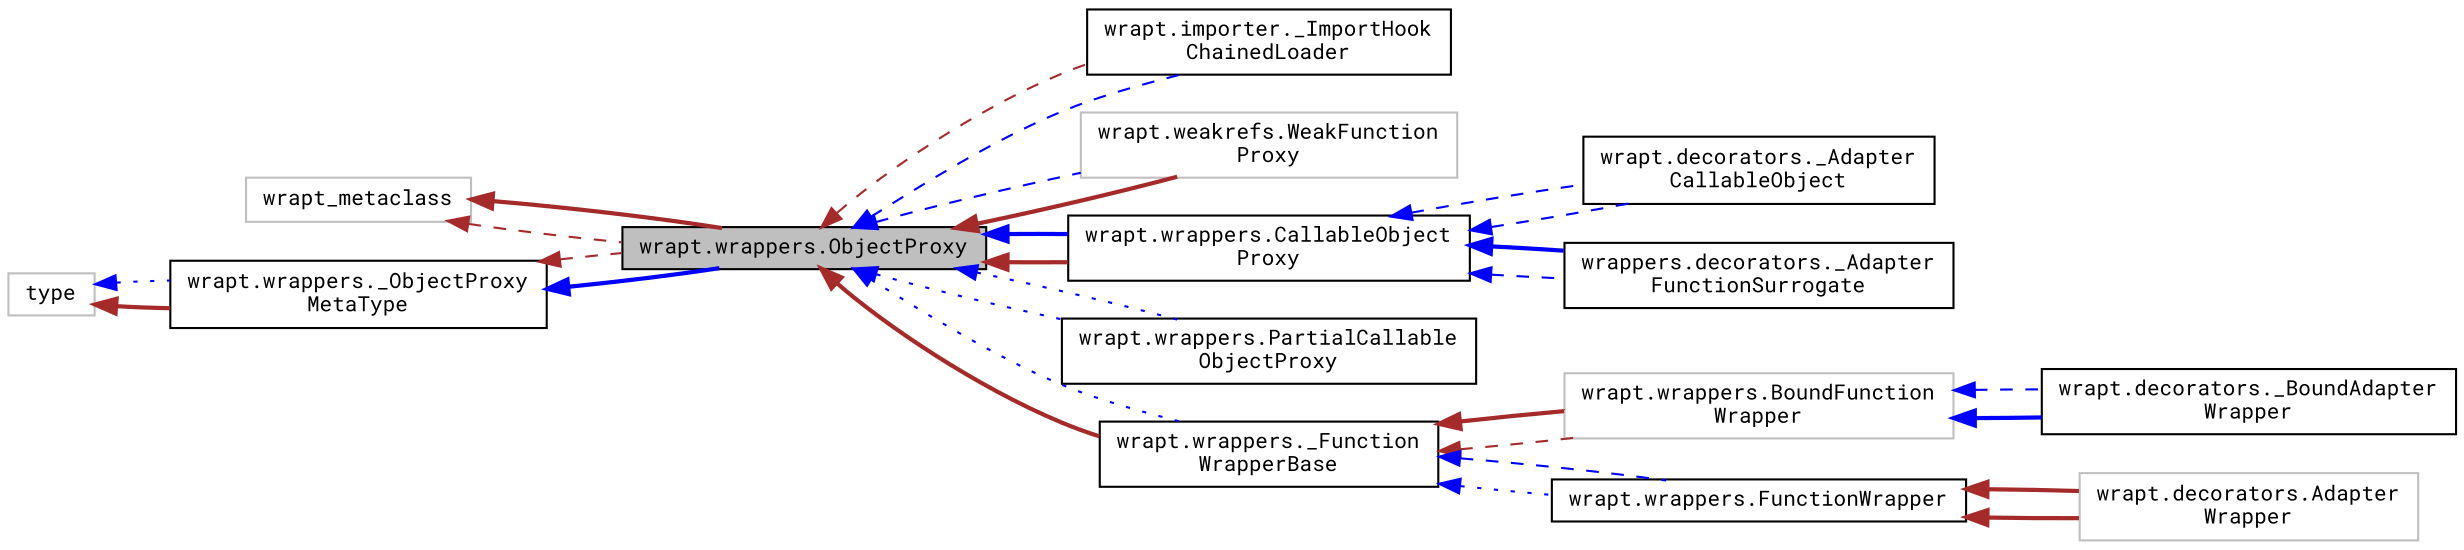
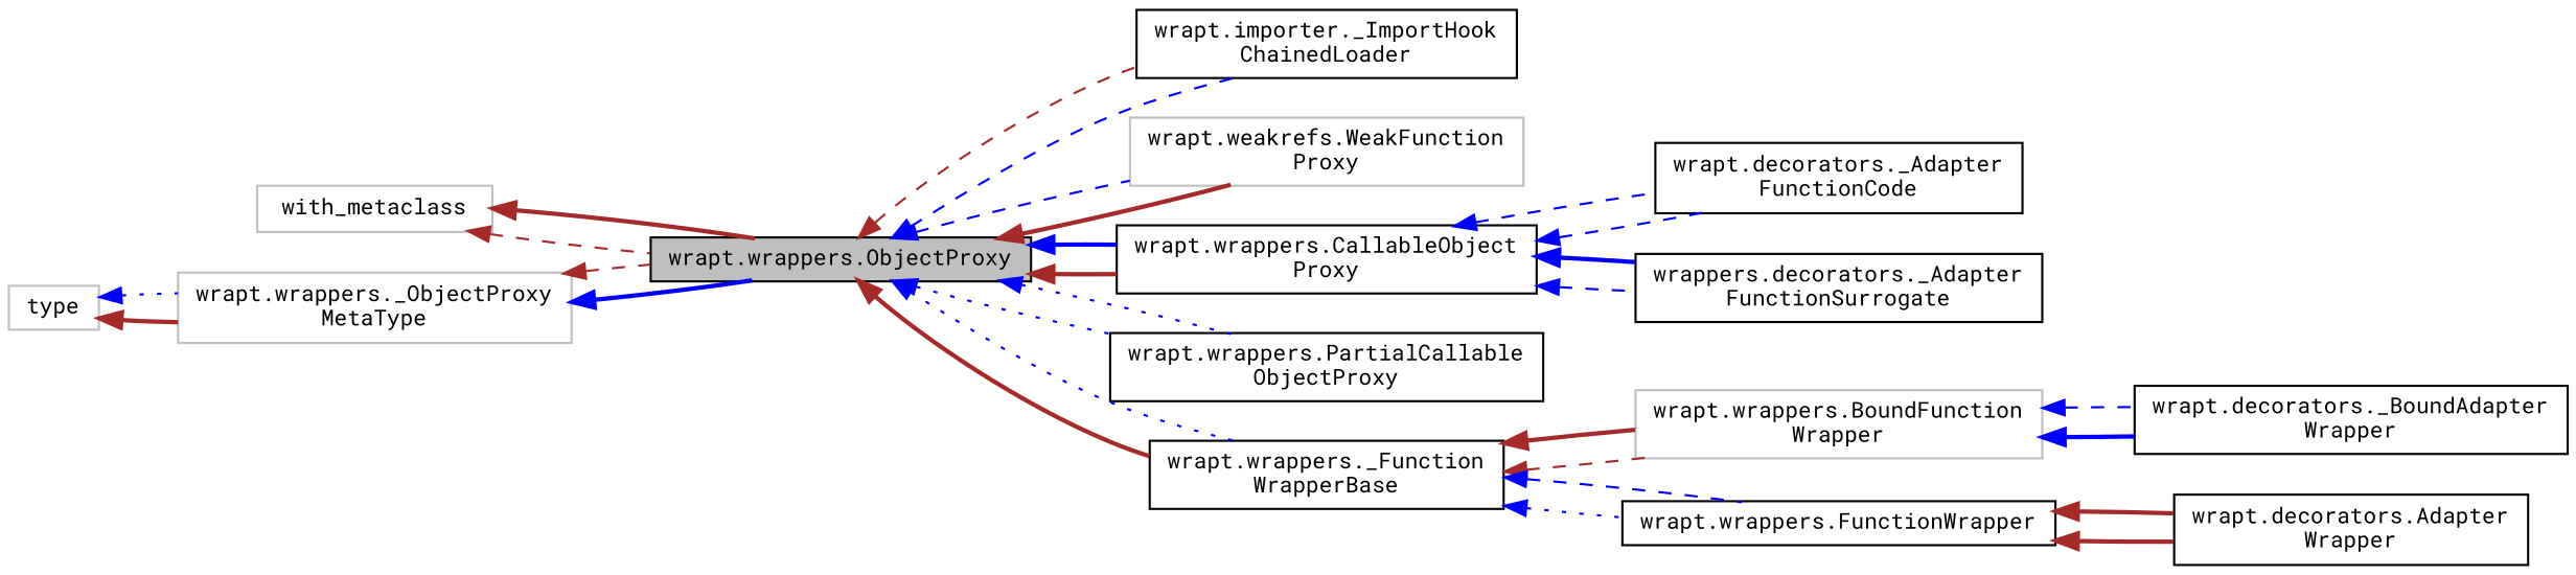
  digraph {
    fontname="Roboto Mono"
    rankdir=LR
    node [color=black fillcolor=white fontname="Roboto Mono" fontsize=10 shape=record style=filled]
    edge [color=blue dir=back fontname="Roboto Mono" fontsize=10 labelfontname=Helvetica labelfontsize=10 style=bold]
    n1 [fillcolor=grey75 fontcolor=black height=0.2 label="wrapt.wrappers.ObjectProxy" width=0.4]
    n2 [height=0.2 label="wrapt.importer._ImportHook\lChainedLoader" width=0.4]
    n3 [color=grey75 height=0.2 label="wrapt.weakrefs.WeakFunction\lProxy" width=0.4]
    n4 [height=0.2 label="wrapt.wrappers.CallableObject\lProxy" width=0.4]
    n5 [height=0.2 label="wrapt.wrappers.PartialCallable\lObjectProxy" width=0.4]
    n6 [height=0.2 label="wrapt.wrappers._Function\lWrapperBase" width=0.4]
-   n7 [height=0.2 label="wrapt.decorators._Adapter\lCallableObject" width=0.4]
+   n7 [height=0.2 label="wrapt.decorators._Adapter\lFunctionCode" width=0.4]
    n8 [height=0.2 label="wrappers.decorators._Adapter\lFunctionSurrogate" width=0.4]
    n9 [color=grey75 height=0.2 label="wrapt.wrappers.BoundFunction\lWrapper" width=0.4]
    n10 [height=0.2 label="wrapt.wrappers.FunctionWrapper" width=0.4]
-   n11 [color=grey75 height=0.2 label=wrapt_metaclass width=0.4]
-   n12 [height=0.2 label="wrapt.wrappers._ObjectProxy\lMetaType" width=0.4]
+   n11 [color=grey75 height=0.2 label=with_metaclass width=0.4]
+   n12 [color=grey75 height=0.2 label="wrapt.wrappers._ObjectProxy\lMetaType" width=0.4]
    n13 [color=grey75 height=0.2 label=type width=0.4]
    n14 [height=0.2 label="wrapt.decorators._BoundAdapter\lWrapper" width=0.4]
-   n15 [color=grey75 height=0.2 label="wrapt.decorators.Adapter\lWrapper" width=0.4]
+   n15 [height=0.2 label="wrapt.decorators.Adapter\lWrapper" width=0.4]
    n1 -> n2 [style=dashed]
    n1 -> n2 [color=brown style=dashed]
    n1 -> n3 [color=brown]
    n1 -> n3 [style=dashed]
    n1 -> n4 [color=brown]
    n1 -> n4
    n1 -> n5 [style=dotted]
    n1 -> n5 [style=dotted]
    n1 -> n6 [color=brown]
    n1 -> n6 [style=dotted]
    n4 -> n7 [style=dashed]
    n4 -> n7 [style=dashed]
    n4 -> n8 [style=dashed]
    n4 -> n8
    n6 -> n9 [color=brown style=dashed]
    n6 -> n9 [color=brown]
    n6 -> n10 [style=dotted]
    n6 -> n10 [style=dashed]
    n9 -> n14
    n9 -> n14 [style=dashed]
    n10 -> n15 [color=brown]
    n10 -> n15 [color=brown]
    n11 -> n1 [color=brown style=dashed]
    n11 -> n1 [color=brown]
    n12 -> n1
    n12 -> n1 [color=brown style=dashed]
    n13 -> n12 [color=brown]
    n13 -> n12 [style=dotted]
  }
